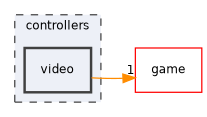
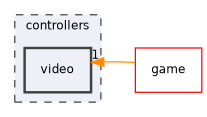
  digraph {
    compound=true
    rankdir=LR
    node [fillcolor="#edf0f7" fontname=Helvetica fontsize=10 shape=box]
    n1 [color=grey25 label=video style="filled,bold,"]
    n2 [color=red label=game]
    subgraph cluster_1 {
      bgcolor="#edf0f7"
      fontname=Helvetica
      fontsize=10
      label=controllers
      pencolor=grey25
      style="filled,dashed,"
      n1
    }
-   n1 -> n2 [fontname=Helvetica fontsize=10 headlabel=1 labeldistance=1.5 labelfontname=Helvetica labelfontsize=10 color=darkorange]
+   n2 -> n1 [fontname=Helvetica fontsize=10 headlabel=1 labeldistance=1.5 labelfontname=Helvetica labelfontsize=10 color=darkorange]
  }
